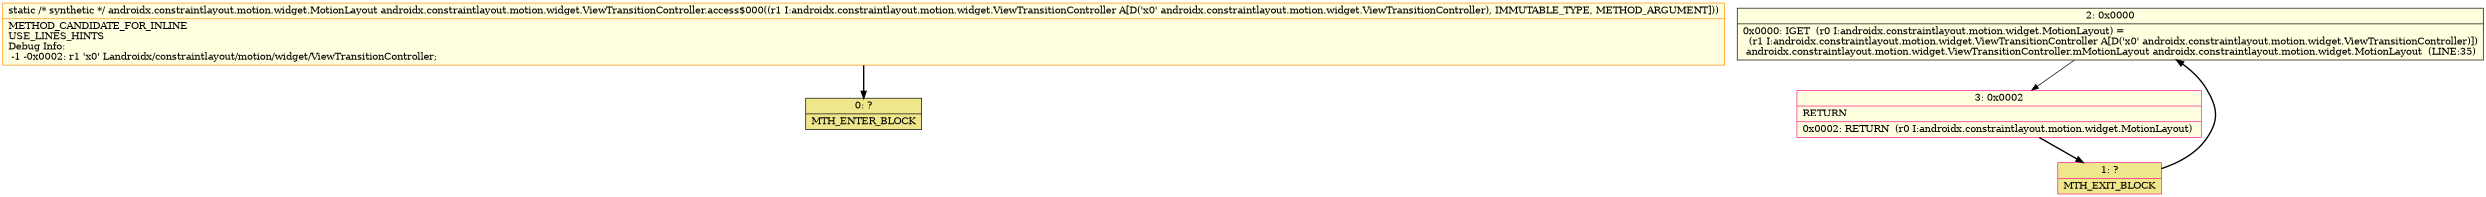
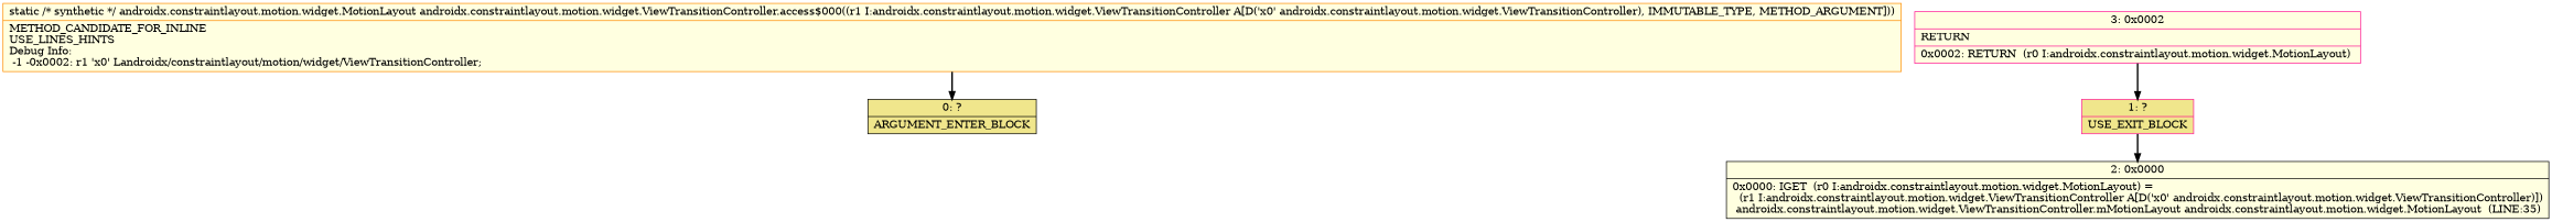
  digraph {
    node [color=black fillcolor=lightyellow shape=record style=filled]
    edge [style=bold]
-   n1 [fillcolor=khaki label="{0\:\ ?|MTH_ENTER_BLOCK\l}"]
+   n1 [fillcolor=khaki label="{0\:\ ?|ARGUMENT_ENTER_BLOCK\l}"]
    n2 [label="{2\:\ 0x0000|0x0000: IGET  (r0 I:androidx.constraintlayout.motion.widget.MotionLayout) = \l  (r1 I:androidx.constraintlayout.motion.widget.ViewTransitionController A[D('x0' androidx.constraintlayout.motion.widget.ViewTransitionController)])\l androidx.constraintlayout.motion.widget.ViewTransitionController.mMotionLayout androidx.constraintlayout.motion.widget.MotionLayout  (LINE:35)\l}"]
    n3 [color=deeppink label="{3\:\ 0x0002|RETURN\l|0x0002: RETURN  (r0 I:androidx.constraintlayout.motion.widget.MotionLayout) \l}"]
-   n4 [color=deeppink fillcolor=khaki label="{1\:\ ?|MTH_EXIT_BLOCK\l}"]
+   n4 [color=deeppink fillcolor=khaki label="{1\:\ ?|USE_EXIT_BLOCK\l}"]
    n5 [color=darkorange label="{static \/* synthetic *\/ androidx.constraintlayout.motion.widget.MotionLayout androidx.constraintlayout.motion.widget.ViewTransitionController.access$000((r1 I:androidx.constraintlayout.motion.widget.ViewTransitionController A[D('x0' androidx.constraintlayout.motion.widget.ViewTransitionController), IMMUTABLE_TYPE, METHOD_ARGUMENT]))  | METHOD_CANDIDATE_FOR_INLINE\lUSE_LINES_HINTS\lDebug Info:\l  \-1 \-0x0002: r1 'x0' Landroidx\/constraintlayout\/motion\/widget\/ViewTransitionController;\l}"]
-   n2 -> n3 [style=solid]
    n3 -> n4
    n4 -> n2
    n5 -> n1
  }
